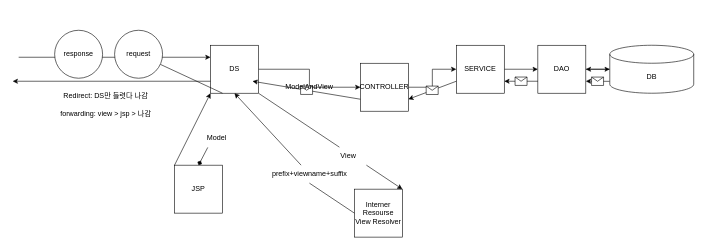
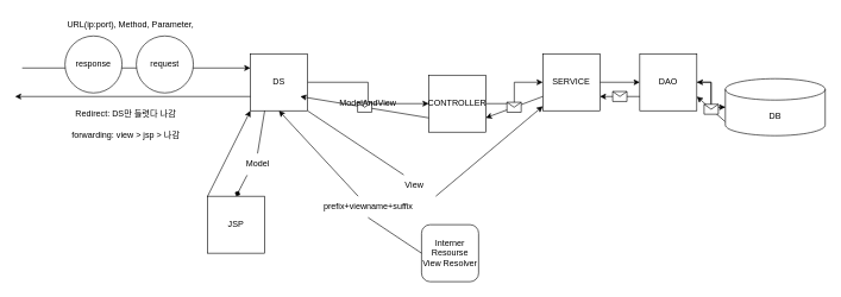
  <mxCell id="0" />
  <mxCell id="1" parent="0" />
  <mxCell id="2" value="" style="edgeStyle=orthogonalEdgeStyle;rounded=0;orthogonalLoop=1;jettySize=auto;html=1;" parent="1" source="3" target="5" edge="1"><mxGeometry relative="1" as="geometry" /></mxCell>
- <mxCell id="3" value="DB" style="shape=cylinder3;whiteSpace=wrap;html=1;boundedLbl=1;backgroundOutline=1;size=15;" parent="1" vertex="1"><mxGeometry x="1016" y="75" width="140" height="80" as="geometry" /></mxCell>
+ <mxCell id="3" value="DB" style="shape=cylinder3;whiteSpace=wrap;html=1;boundedLbl=1;backgroundOutline=1;size=15;" parent="1" vertex="1"><mxGeometry x="1016" y="110" width="140" height="80" as="geometry" /></mxCell>
  <mxCell id="4" value="" style="edgeStyle=orthogonalEdgeStyle;rounded=0;orthogonalLoop=1;jettySize=auto;html=1;" parent="1" source="5" target="3" edge="1"><mxGeometry relative="1" as="geometry" /></mxCell>
  <mxCell id="5" value="DAO" style="whiteSpace=wrap;html=1;aspect=fixed;" parent="1" vertex="1"><mxGeometry x="896" y="75" width="80" height="80" as="geometry" /></mxCell>
  <mxCell id="6" value="" style="edgeStyle=orthogonalEdgeStyle;rounded=0;orthogonalLoop=1;jettySize=auto;html=1;" parent="1" source="7" target="5" edge="1"><mxGeometry relative="1" as="geometry" /></mxCell>
  <mxCell id="7" value="SERVICE" style="whiteSpace=wrap;html=1;aspect=fixed;" parent="1" vertex="1"><mxGeometry x="760" y="75" width="80" height="80" as="geometry" /></mxCell>
  <mxCell id="8" value="" style="edgeStyle=orthogonalEdgeStyle;rounded=0;orthogonalLoop=1;jettySize=auto;html=1;" parent="1" source="9" target="7" edge="1"><mxGeometry relative="1" as="geometry" /></mxCell>
  <mxCell id="9" value="CONTROLLER" style="whiteSpace=wrap;html=1;aspect=fixed;" parent="1" vertex="1"><mxGeometry x="600" y="105" width="80" height="80" as="geometry" /></mxCell>
  <mxCell id="10" value="JSP" style="whiteSpace=wrap;html=1;aspect=fixed;" parent="1" vertex="1"><mxGeometry x="290" y="275" width="80" height="80" as="geometry" /></mxCell>
  <mxCell id="11" value="" style="edgeStyle=orthogonalEdgeStyle;rounded=0;orthogonalLoop=1;jettySize=auto;html=1;" parent="1" source="12" target="9" edge="1"><mxGeometry relative="1" as="geometry" /></mxCell>
  <mxCell id="12" value="DS" style="whiteSpace=wrap;html=1;aspect=fixed;" parent="1" vertex="1"><mxGeometry x="350" y="75" width="80" height="80" as="geometry" /></mxCell>
- <mxCell id="13" value="Interner Resourse View Resolver" style="whiteSpace=wrap;html=1;aspect=fixed;" parent="1" vertex="1"><mxGeometry x="590" y="315" width="80" height="80" as="geometry" /></mxCell>
+ <mxCell id="13" value="Interner Resourse View Resolver" style="whiteSpace=wrap;html=1;aspect=fixed;rounded=1;" parent="1" vertex="1"><mxGeometry x="590" y="315" width="80" height="80" as="geometry" /></mxCell>
  <mxCell id="14" value="" style="endArrow=classic;html=1;rounded=0;entryX=1;entryY=0.75;entryDx=0;entryDy=0;exitX=-0.003;exitY=0.752;exitDx=0;exitDy=0;exitPerimeter=0;" parent="1" source="3" target="5" edge="1"><mxGeometry relative="1" as="geometry"><mxPoint x="1016" y="128" as="sourcePoint" /><mxPoint x="626" y="345" as="targetPoint" /></mxGeometry></mxCell>
  <mxCell id="15" value="" style="shape=message;html=1;outlineConnect=0;" parent="14" vertex="1"><mxGeometry width="20" height="14" relative="1" as="geometry"><mxPoint x="-10" y="-7" as="offset" /></mxGeometry></mxCell>
  <mxCell id="16" value="" style="endArrow=classic;html=1;rounded=0;entryX=1;entryY=0.75;entryDx=0;entryDy=0;exitX=0;exitY=0.75;exitDx=0;exitDy=0;" parent="1" source="5" target="7" edge="1"><mxGeometry relative="1" as="geometry"><mxPoint x="766" y="175" as="sourcePoint" /><mxPoint x="866" y="175" as="targetPoint" /></mxGeometry></mxCell>
  <mxCell id="17" value="" style="shape=message;html=1;outlineConnect=0;" parent="16" vertex="1"><mxGeometry width="20" height="14" relative="1" as="geometry"><mxPoint x="-10" y="-7" as="offset" /></mxGeometry></mxCell>
  <mxCell id="18" value="" style="endArrow=classic;html=1;rounded=0;exitX=0;exitY=0.75;exitDx=0;exitDy=0;entryX=1;entryY=0.75;entryDx=0;entryDy=0;" parent="1" source="7" target="9" edge="1"><mxGeometry relative="1" as="geometry"><mxPoint x="650" y="175" as="sourcePoint" /><mxPoint x="750" y="175" as="targetPoint" /></mxGeometry></mxCell>
  <mxCell id="19" value="" style="shape=message;html=1;outlineConnect=0;" parent="18" vertex="1"><mxGeometry width="20" height="14" relative="1" as="geometry"><mxPoint x="-10" y="-7" as="offset" /></mxGeometry></mxCell>
  <mxCell id="20" value="" style="endArrow=classic;html=1;rounded=0;exitX=0;exitY=0.75;exitDx=0;exitDy=0;entryX=0.875;entryY=0.75;entryDx=0;entryDy=0;entryPerimeter=0;" parent="1" source="9" target="12" edge="1"><mxGeometry relative="1" as="geometry"><mxPoint x="650" y="175" as="sourcePoint" /><mxPoint x="750" y="175" as="targetPoint" /></mxGeometry></mxCell>
  <mxCell id="21" value="" style="shape=message;html=1;outlineConnect=0;" parent="20" vertex="1"><mxGeometry width="20" height="14" relative="1" as="geometry"><mxPoint x="-10" y="-7" as="offset" /></mxGeometry></mxCell>
  <mxCell id="22" value="ModelAndView" style="text;html=1;strokeColor=none;fillColor=none;align=center;verticalAlign=middle;whiteSpace=wrap;rounded=0;" parent="1" vertex="1"><mxGeometry x="485" y="130" width="60" height="30" as="geometry" /></mxCell>
  <mxCell id="23" style="edgeStyle=orthogonalEdgeStyle;rounded=0;orthogonalLoop=1;jettySize=auto;html=1;exitX=0.5;exitY=1;exitDx=0;exitDy=0;" parent="1" source="22" target="22" edge="1"><mxGeometry relative="1" as="geometry" /></mxCell>
- <mxCell id="24" value="" style="endArrow=classic;html=1;rounded=0;entryX=1;entryY=0;entryDx=0;entryDy=0;exitX=1;exitY=1;exitDx=0;exitDy=0;startArrow=none;" parent="1" source="31" target="13" edge="1"><mxGeometry relative="1" as="geometry"><mxPoint x="410" y="195" as="sourcePoint" /><mxPoint x="660" y="285" as="targetPoint" /></mxGeometry></mxCell>
+ <mxCell id="24" value="" style="endArrow=classic;html=1;rounded=0;exitX=1;exitY=1;exitDx=0;exitDy=0;startArrow=none;" parent="1" source="31" target="7" edge="1"><mxGeometry relative="1" as="geometry"><mxPoint x="410" y="195" as="sourcePoint" /><mxPoint x="660" y="285" as="targetPoint" /></mxGeometry></mxCell>
  <mxCell id="25" value="" style="endArrow=classic;html=1;rounded=0;entryX=0.5;entryY=1;entryDx=0;entryDy=0;startArrow=none;" parent="1" source="33" target="12" edge="1"><mxGeometry width="50" height="50" relative="1" as="geometry"><mxPoint x="580" y="305" as="sourcePoint" /><mxPoint x="630" y="255" as="targetPoint" /></mxGeometry></mxCell>
  <mxCell id="26" value="" style="endArrow=diamond;html=1;rounded=0;entryX=0.5;entryY=0;entryDx=0;entryDy=0;exitX=0.257;exitY=1.013;exitDx=0;exitDy=0;startArrow=none;exitPerimeter=0;" parent="1" source="28" target="10" edge="1"><mxGeometry width="50" height="50" relative="1" as="geometry"><mxPoint x="580" y="305" as="sourcePoint" /><mxPoint x="630" y="255" as="targetPoint" /></mxGeometry></mxCell>
- <mxCell id="27" value="" style="endArrow=none;html=1;rounded=0;exitX=0.25;exitY=1;exitDx=0;exitDy=0;" parent="1" source="12" target="37" edge="1"><mxGeometry width="50" height="50" relative="1" as="geometry"><mxPoint x="350" y="155" as="sourcePoint" /><mxPoint x="330" y="275" as="targetPoint" /></mxGeometry></mxCell>
+ <mxCell id="27" value="" style="endArrow=none;html=1;rounded=0;entryX=0.5;entryY=0;entryDx=0;entryDy=0;exitX=0.25;exitY=1;exitDx=0;exitDy=0;" parent="1" source="12" target="28" edge="1"><mxGeometry width="50" height="50" relative="1" as="geometry"><mxPoint x="350" y="155" as="sourcePoint" /><mxPoint x="330" y="275" as="targetPoint" /></mxGeometry></mxCell>
  <mxCell id="28" value="Model" style="text;html=1;align=center;verticalAlign=middle;resizable=0;points=[];autosize=1;strokeColor=none;fillColor=none;" parent="1" vertex="1"><mxGeometry x="330" y="215" width="60" height="30" as="geometry" /></mxCell>
  <mxCell id="29" value="" style="endArrow=classic;html=1;rounded=0;exitX=0;exitY=0;exitDx=0;exitDy=0;entryX=0;entryY=1;entryDx=0;entryDy=0;" parent="1" source="10" target="12" edge="1"><mxGeometry width="50" height="50" relative="1" as="geometry"><mxPoint x="580" y="305" as="sourcePoint" /><mxPoint x="630" y="255" as="targetPoint" /></mxGeometry></mxCell>
  <mxCell id="30" value="" style="endArrow=none;html=1;rounded=0;entryX=0.25;entryY=0;entryDx=0;entryDy=0;exitX=1;exitY=1;exitDx=0;exitDy=0;" parent="1" source="12" target="31" edge="1"><mxGeometry relative="1" as="geometry"><mxPoint x="430" y="155" as="sourcePoint" /><mxPoint x="480" y="275" as="targetPoint" /></mxGeometry></mxCell>
  <mxCell id="31" value="View" style="text;html=1;strokeColor=none;fillColor=none;align=center;verticalAlign=middle;whiteSpace=wrap;rounded=0;" parent="1" vertex="1"><mxGeometry x="550" y="245" width="60" height="30" as="geometry" /></mxCell>
  <mxCell id="32" value="" style="endArrow=none;html=1;rounded=0;exitX=0;exitY=0.5;exitDx=0;exitDy=0;entryX=0.5;entryY=1;entryDx=0;entryDy=0;" parent="1" source="13" target="33" edge="1"><mxGeometry width="50" height="50" relative="1" as="geometry"><mxPoint x="480" y="315" as="sourcePoint" /><mxPoint x="390" y="155" as="targetPoint" /></mxGeometry></mxCell>
  <mxCell id="33" value="prefix+viewname+suffix" style="text;html=1;align=center;verticalAlign=middle;resizable=0;points=[];autosize=1;strokeColor=none;fillColor=none;" parent="1" vertex="1"><mxGeometry x="440" y="275" width="150" height="30" as="geometry" /></mxCell>
  <mxCell id="34" value="" style="endArrow=classic;html=1;rounded=0;exitX=0;exitY=0.75;exitDx=0;exitDy=0;" parent="1" source="12" edge="1"><mxGeometry width="50" height="50" relative="1" as="geometry"><mxPoint x="580" y="305" as="sourcePoint" /><mxPoint x="20" y="135" as="targetPoint" /></mxGeometry></mxCell>
  <mxCell id="35" value="" style="endArrow=classic;html=1;rounded=0;entryX=0;entryY=0.25;entryDx=0;entryDy=0;" parent="1" target="12" edge="1"><mxGeometry width="50" height="50" relative="1" as="geometry"><mxPoint x="30" y="95" as="sourcePoint" /><mxPoint x="630" y="255" as="targetPoint" /></mxGeometry></mxCell>
+ <mxCell id="36" value="URL(ip:port), Method, Parameter,&amp;nbsp;&lt;span style=&quot;white-space: pre;&quot;&gt; &lt;/span&gt;" style="text;html=1;align=center;verticalAlign=middle;resizable=0;points=[];autosize=1;strokeColor=none;fillColor=none;" parent="1" vertex="1"><mxGeometry x="80" y="20" width="210" height="30" as="geometry" /></mxCell>
  <mxCell id="37" value="request" style="ellipse;whiteSpace=wrap;html=1;aspect=fixed;" parent="1" vertex="1"><mxGeometry x="190" y="50" width="80" height="80" as="geometry" /></mxCell>
  <mxCell id="38" value="response" style="ellipse;whiteSpace=wrap;html=1;aspect=fixed;" parent="1" vertex="1"><mxGeometry x="90" y="50" width="80" height="80" as="geometry" /></mxCell>
  <mxCell id="39" value="forwarding: view &amp;gt; jsp &amp;gt; 나감" style="text;html=1;align=center;verticalAlign=middle;resizable=0;points=[];autosize=1;strokeColor=none;fillColor=none;" parent="1" vertex="1"><mxGeometry x="85" y="175" width="180" height="30" as="geometry" /></mxCell>
  <mxCell id="40" value="Redirect: DS만 들렷다 나감" style="text;html=1;align=center;verticalAlign=middle;resizable=0;points=[];autosize=1;strokeColor=none;fillColor=none;" parent="1" vertex="1"><mxGeometry x="90" y="145" width="170" height="30" as="geometry" /></mxCell>
